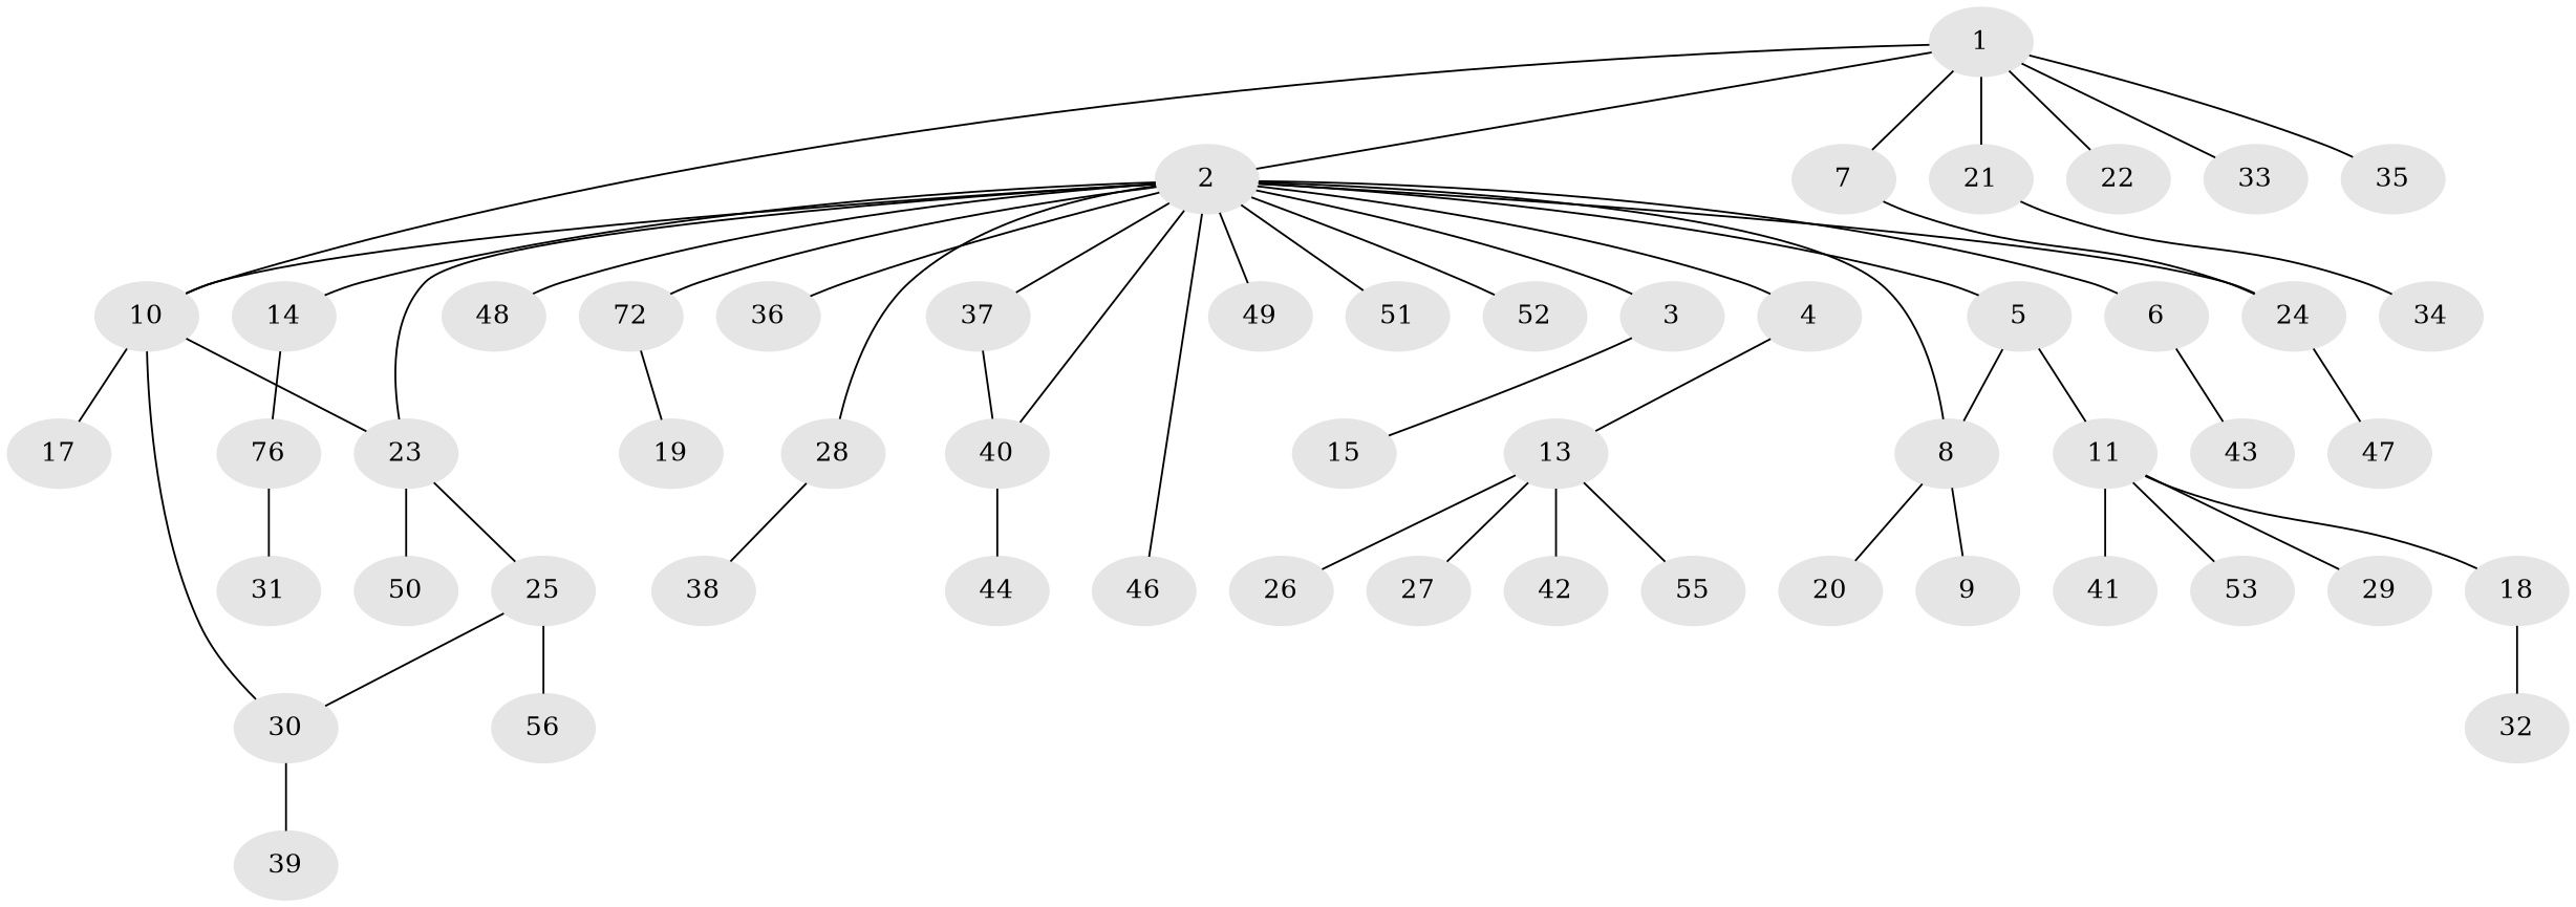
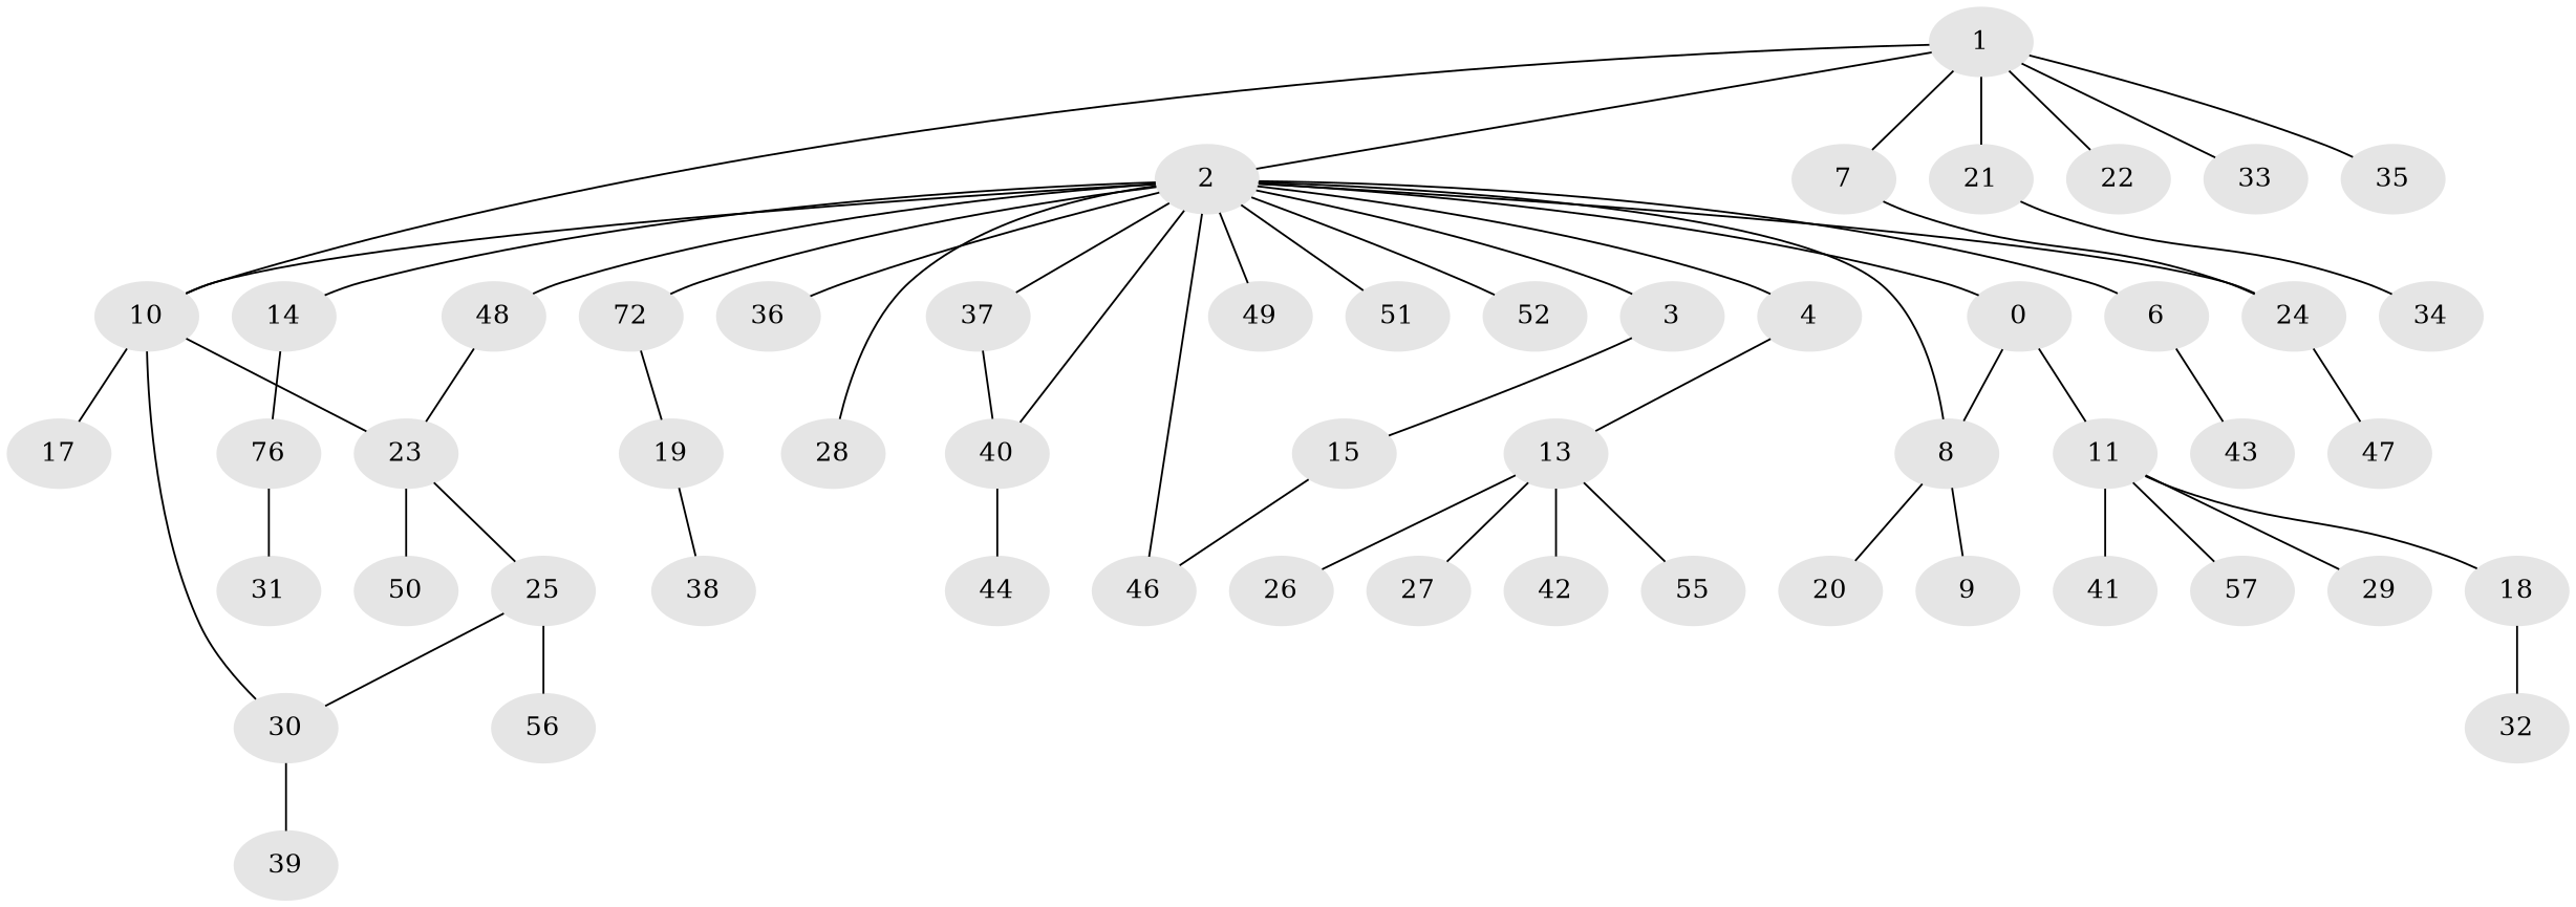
  graph {
    node [color=gray90 style=filled]
    1
    2
    7
    10
    21
    22
    33
    35
    3
    4
-   5
+   5 [label=0]
    6
    8
    n14 [label=72]
    14
    23
    24
    28
    36
    37
    40
    46
    48
    49
    51
    52
    17
    30
    34
    15
    13
    11
    43
    9
    20
    19
    n37 [label=76]
    25
    50
    47
    44
    26
    27
    42
    55
    18
    29
    41
-   53
+   53 [label=57]
    39
    32
    38
    31
    n54 [label=56]
    1 -- 2
    1 -- 7
    1 -- 10
    1 -- 21
    1 -- 22
    1 -- 33
    1 -- 35
    2 -- 10
    2 -- 3
    2 -- 4
    2 -- 5
    2 -- 6
    2 -- 8
    2 -- n14
    2 -- 14
-   2 -- 23
+   48 -- 23
    2 -- 24
    2 -- 28
    2 -- 36
    2 -- 37
    2 -- 40
    2 -- 46
    2 -- 48
    2 -- 49
    2 -- 51
    2 -- 52
    7 -- 24
    10 -- 23
    10 -- 17
    10 -- 30
    21 -- 34
    3 -- 15
    4 -- 13
    5 -- 8
    5 -- 11
    6 -- 43
    8 -- 9
    8 -- 20
    n14 -- 19
    14 -- n37
    23 -- 25
    23 -- 50
    24 -- 47
    37 -- 40
    40 -- 44
    30 -- 39
+   15 -- 46
    13 -- 26
    13 -- 27
    13 -- 42
    13 -- 55
    11 -- 18
    11 -- 29
    11 -- 41
    11 -- 53
-   28 -- 38
+   19 -- 38
    n37 -- 31
    25 -- 30
    25 -- n54
    18 -- 32
  }
